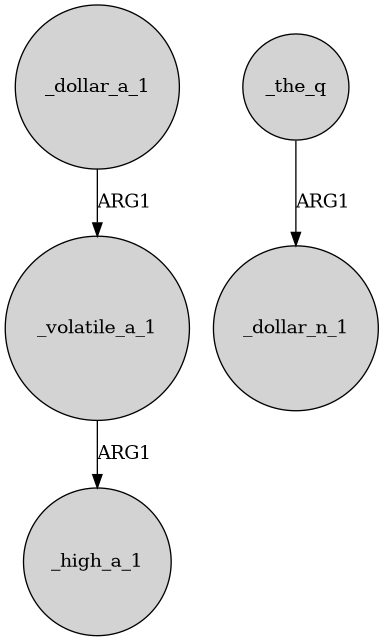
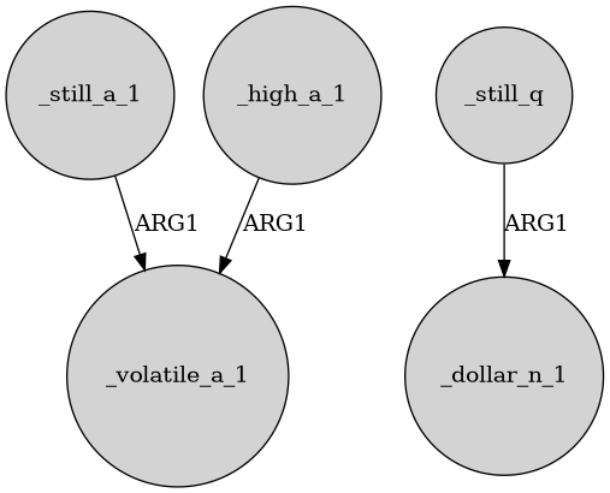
  digraph {
    node [shape=circle style=filled]
-   _still_a_1 [label=_dollar_a_1]
+   _still_a_1
    _volatile_a_1
    _high_a_1
-   _the_q
+   _the_q [label=_still_q]
    _dollar_n_1
    _still_a_1 -> _volatile_a_1 [label=ARG1]
-   _volatile_a_1 -> _high_a_1 [label=ARG1]
+   _high_a_1 -> _volatile_a_1 [label=ARG1]
    _the_q -> _dollar_n_1 [label=ARG1]
  }
